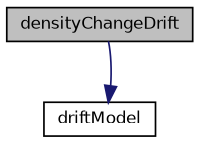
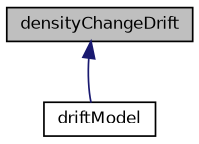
  digraph {
    node [color=black fontname=Helvetica fontsize=10 shape=record]
    n1 [fillcolor=grey75 fontcolor=black height=0.2 label=densityChangeDrift style=filled width=0.4]
    n2 [height=0.2 label=driftModel width=0.4]
-   n2 -> n1 [color=midnightblue dir=back fontname=Helvetica fontsize=10 labelfontname=Helvetica labelfontsize=10 style=solid]
+   n1 -> n2 [color=midnightblue dir=back fontname=Helvetica fontsize=10 labelfontname=Helvetica labelfontsize=10 style=solid]
  }
